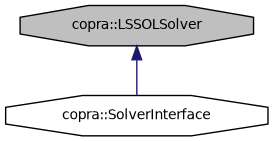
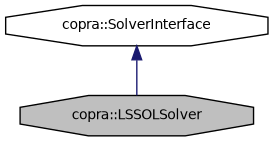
  digraph {
    node [color=black fontname=Helvetica fontsize=10 shape=octagon style=filled]
    n1 [fillcolor=grey75 fontcolor=black height=0.2 label="copra::LSSOLSolver" width=0.4]
    n2 [fillcolor=white height=0.2 label="copra::SolverInterface" width=0.4]
-   n1 -> n2 [color=midnightblue dir=back fontname=Helvetica fontsize=10 labelfontname=Helvetica labelfontsize=10 style=solid]
+   n2 -> n1 [color=midnightblue dir=back fontname=Helvetica fontsize=10 labelfontname=Helvetica labelfontsize=10 style=solid]
  }
